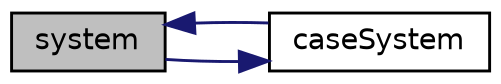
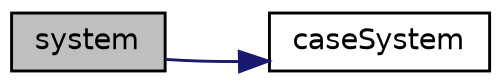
  digraph {
    rankdir=LR
    node [color=black fontname=Helvetica fontsize=10 shape=record]
    edge [color=midnightblue fontname=Helvetica fontsize=10 labelfontname=Helvetica labelfontsize=10 style=solid]
    n1 [fillcolor=grey75 fontcolor=black height=0.2 label=system style=filled width=0.4]
    n2 [height=0.2 label=caseSystem width=0.4]
    n1 -> n2
-   n2 -> n1
  }
